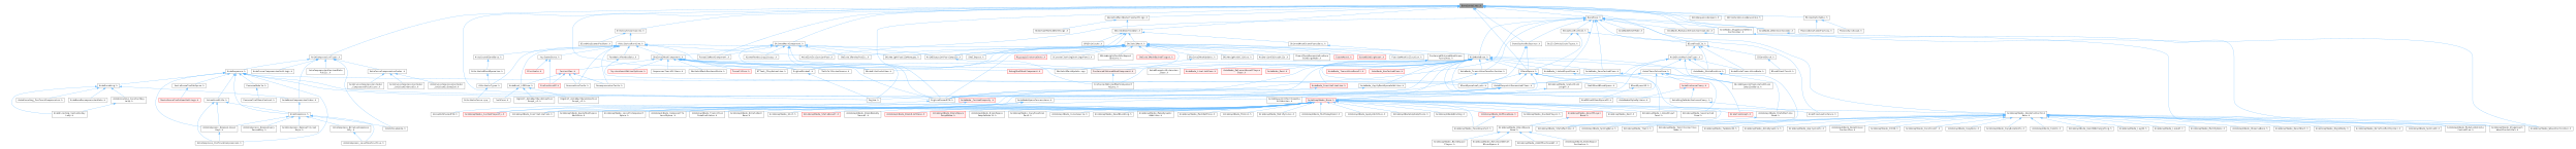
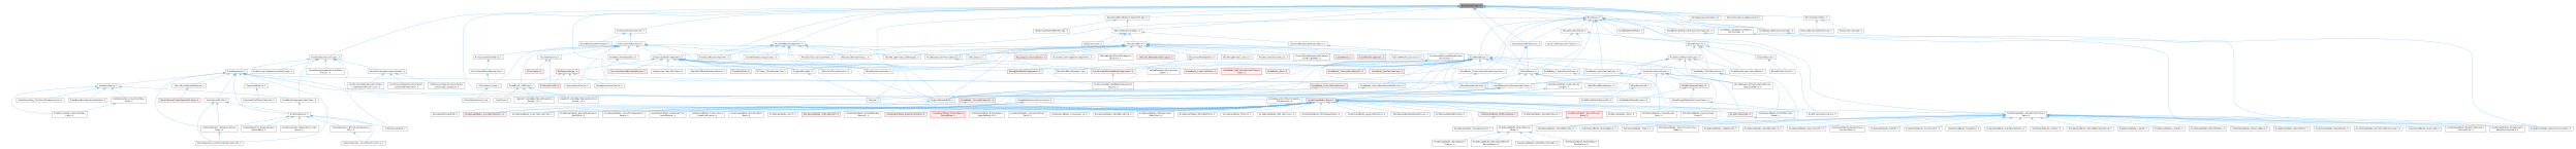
  digraph {
    fontname="IBM Plex Mono"
    node [color=grey40 fillcolor=white fontname="IBM Plex Mono" fontsize=10 shape=box style=filled]
    edge [color=steelblue1 dir=back fontname="IBM Plex Mono" fontsize=10 labelfontname=Helvetica labelfontsize=10 style=solid]
    n1 [color=gray40 fillcolor=grey60 fontcolor=black height=0.2 label="BoneContainer.h" width=0.4]
    n2 [height=0.2 label="AnimCompressionTypes.h" width=0.4]
    n3 [height=0.2 label="EngineSharedPCH.h" width=0.4]
    n4 [height=0.2 label="AnimNode_ModularVehicleController.h" width=0.4]
    n5 [height=0.2 label="AnimNode_StageCoachWheel\lController.h" width=0.4]
    n6 [height=0.2 label="AnimNode_WheelController.h" width=0.4]
    n7 [height=0.2 label="AnimSequenceHelpers.h" width=0.4]
    n8 [height=0.2 label="AttributesContainer.h" width=0.4]
    n9 [height=0.2 label="Engine.h" width=0.4]
    n10 [height=0.2 label="BlendSpace.h" width=0.4]
    n11 [height=0.2 label="EngineMinimal.h" width=0.4]
    n12 [height=0.2 label="BlendProfile.h" width=0.4]
    n13 [height=0.2 label="BonePose.h" width=0.4]
    n14 [height=0.2 label="BoneSocketReference.h" width=0.4]
    n15 [height=0.2 label="EditorAnimCurveBoneLinks.h" width=0.4]
    n16 [height=0.2 label="MirrorDataTable.h" width=0.4]
    n17 [height=0.2 label="PoseableMeshComponent.h" width=0.4]
    n18 [height=0.2 label="SkeletalMeshReductionSettings.h" width=0.4]
    n19 [height=0.2 label="SkinnedAssetCommon.h" width=0.4]
    n20 [height=0.2 label="SkinnedMeshComponent.h" width=0.4]
    n21 [height=0.2 label="AnimBoneCompressionCodec.h" width=0.4]
    n22 [height=0.2 label="AnimStreamable.h" width=0.4]
    n23 [height=0.2 label="AnimCompressionDerivedData\lPublic.h" width=0.4]
    n24 [height=0.2 label="AnimCurveCompressionCodec.h" width=0.4]
    n25 [height=0.2 label="AnimCurveCompressionSettings.h" width=0.4]
    n26 [height=0.2 label="AnimSequence.h" width=0.4]
    n27 [height=0.2 label="UnrealEdSharedPCH.h" width=0.4]
    n28 [height=0.2 label="AnimGraphNode_ModularVehicle\lController.h" width=0.4]
    n29 [height=0.2 label="AnimGraphNode_StageCoach\lWheelController.h" width=0.4]
    n30 [height=0.2 label="AnimGraphNode_WheelController.h" width=0.4]
    n31 [height=0.2 label="AttributesRuntime.h" width=0.4]
    n32 [height=0.2 label="BlendKeyframesPerBone.h" width=0.4]
    n33 [height=0.2 label="AnimBlueprintPostCompile\lValidation.h" width=0.4]
    n34 [height=0.2 label="BlendSpaceAnalysis.h" width=0.4]
    n35 [height=0.2 label="AnimBlueprintGeneratedClass.h" width=0.4]
    n36 [height=0.2 label="AnimGraphNode_BlendSpace\lBase.h" width=0.4]
    n37 [height=0.2 label="AimOffsetBlendSpace.h" width=0.4]
    n38 [height=0.2 label="BlendSpace1D.h" width=0.4]
    n39 [height=0.2 label="AnimNode_StateMachine.h" width=0.4]
    n40 [height=0.2 label="AnimStateMachineTypes.h" width=0.4]
    n41 [height=0.2 label="AnimStateTransitionNode.h" width=0.4]
    n42 [height=0.2 label="IBlendStack.h" width=0.4]
    n43 [height=0.2 label="AnimNodeBase.h" width=0.4]
    n44 [height=0.2 label="AnimSlotEvaluationPose.h" width=0.4]
    n45 [height=0.2 label="AnimNode_LinkedInputPose.h" width=0.4]
    n46 [height=0.2 label="AnimNode_SaveCachedPose.h" width=0.4]
    n47 [height=0.2 label="AnimNode_TransitionPoseEvaluator.h" width=0.4]
    n48 [height=0.2 label="AnimGraphNode_SkeletalControl\lBase.h" width=0.4]
    n49 [height=0.2 label="AnimPreviewInstance.h" width=0.4]
    n50 [height=0.2 label="AnimNodeEditMode.h" width=0.4]
    n51 [height=0.2 label="AnimationRuntime.h" width=0.4]
    n52 [height=0.2 label="MirrorDataTableFactory.h" width=0.4]
    n53 [height=0.2 label="MirrorSyncScope.h" width=0.4]
    n54 [height=0.2 label="SkeletalMeshLODSettings.h" width=0.4]
    n55 [height=0.2 label="GPUSkinCache.h" width=0.4]
    n56 [height=0.2 label="SkelImport.h" width=0.4]
    n57 [height=0.2 label="SkeletalMesh.h" width=0.4]
    n58 [height=0.2 label="AnimBlueprintPostCompile.h" width=0.4]
    n59 [height=0.2 label="SkinnedMeshSceneProxyDesc.h" width=0.4]
    n60 [height=0.2 label="SkeletalMeshComponent.h" width=0.4]
    n61 [height=0.2 label="SkeletalRenderPublic.h" width=0.4]
    n62 [height=0.2 label="SkinWeightProfileManager.h" width=0.4]
    n63 [height=0.2 label="SkeletalMeshUpdate.cpp" width=0.4]
    n64 [height=0.2 label="KismetRenderingLibrary.h" width=0.4]
    n65 [height=0.2 label="AnimCompress.h" width=0.4]
    n66 [height=0.2 label="AnimCurveCompressionCodec\l_CompressedRichCurve.h" width=0.4]
    n67 [height=0.2 label="AnimCurveCompressionCodec\l_UniformIndexable.h" width=0.4]
    n68 [height=0.2 label="AnimCurveCompressionCodec\l_UniformlySampled.h" width=0.4]
    n69 [height=0.2 label="AnimCompress_RemoveLinear\lKeys.h" width=0.4]
    n70 [height=0.2 label="AnimCompress_PerTrackCompression.h" width=0.4]
    n71 [height=0.2 label="AnimEncoding.h" width=0.4]
    n72 [height=0.2 label="AnimationUtils.h" width=0.4]
    n73 [height=0.2 label="MovieSceneToolHelpers.h" width=0.4]
    n74 [height=0.2 label="PersonaModule.h" width=0.4]
    n75 [height=0.2 label="AnimCompress_BitwiseCompress\lOnly.h" width=0.4]
    n76 [height=0.2 label="AnimCompress_LeastDestructive.h" width=0.4]
    n77 [height=0.2 label="AnimCompress_RemoveEvery\lSecondKey.h" width=0.4]
    n78 [height=0.2 label="AnimCompress_RemoveTrivial\lKeys.h" width=0.4]
    n79 [height=0.2 label="AnimBoneDecompressionData.h" width=0.4]
    n80 [height=0.2 label="AnimEncoding_ConstantKey\lLerp.h" width=0.4]
    n81 [height=0.2 label="AnimEncoding_VariableKey\lLerp.h" width=0.4]
    n82 [height=0.2 label="AnimEncoding_PerTrackCompression.h" width=0.4]
    n83 [color=red fillcolor="#FFF0F0" height=0.2 label="MovieSceneToolsUserSettings.h" width=0.4]
    n84 [height=0.2 label="PersonaToolMenuContext.h" width=0.4]
    n85 [height=0.2 label="AnimNext_LODPose.h" width=0.4]
    n86 [height=0.2 label="AttributeBlendData.h" width=0.4]
    n87 [height=0.2 label="AttributeTypes.h" width=0.4]
    n88 [height=0.2 label="DecompressionTools.h" width=0.4]
    n89 [height=0.2 label="GenerationTools.h" width=0.4]
    n90 [height=0.2 label="KeyframeState.h" width=0.4]
    n91 [height=0.2 label="PoseWatchRenderData.h" width=0.4]
    n92 [height=0.2 label="SAnimAttributeView.h" width=0.4]
    n93 [height=0.2 label="PushPose.h" width=0.4]
    n94 [height=0.2 label="RigUnit_AnimNextRunAnimation\lGraph_v1.h" width=0.4]
    n95 [height=0.2 label="RigUnit_AnimNextRunAnimation\lGraph_v2.h" width=0.4]
    n96 [height=0.2 label="AnimBlueprintExtension\l_Base.h" width=0.4]
    n97 [color=red fillcolor="#FFF0F0" height=0.2 label="AnimGraphNode_Base.h" width=0.4]
    n98 [height=0.2 label="AnimNodeAlphaOptions.h" width=0.4]
    n99 [height=0.2 label="AnimNodeSpaceConversions.h" width=0.4]
    n100 [height=0.2 label="AnimNode_ApplyMeshSpaceAdditive.h" width=0.4]
    n101 [color=red fillcolor="#FFF0F0" height=0.2 label="AnimNode_CustomProperty.h" width=0.4]
    n102 [color=red fillcolor="#FFF0F0" height=0.2 label="AnimNode_Inertialization.h" width=0.4]
    n103 [color=red fillcolor="#FFF0F0" height=0.2 label="AnimNode_LiveLinkPose.h" width=0.4]
    n104 [color=red fillcolor="#FFF0F0" height=0.2 label="AnimNode_RelevantAssetPlayer\lBase.h" width=0.4]
    n105 [color=red fillcolor="#FFF0F0" height=0.2 label="AnimNode_Root.h" width=0.4]
    n106 [color=red fillcolor="#FFF0F0" height=0.2 label="AnimNode_TransitionResult.h" width=0.4]
    n107 [color=red fillcolor="#FFF0F0" height=0.2 label="AnimNode_UseCachedPose.h" width=0.4]
    n108 [height=0.2 label="AnimSingleNodeInstanceProxy.h" width=0.4]
    n109 [height=0.2 label="IAnimBlueprintGeneratedClass\lCompiledData.h" width=0.4]
    n110 [height=0.2 label="AttributeBlendOperator.h" width=0.4]
    n111 [height=0.2 label="AttributeCurve.cpp" width=0.4]
    n112 [color=red fillcolor="#FFF0F0" height=0.2 label="EvaluationVM.h" width=0.4]
    n113 [color=red fillcolor="#FFF0F0" height=0.2 label="IEvaluate.h" width=0.4]
    n114 [height=0.2 label="BTTask_PlayAnimation.h" width=0.4]
    n115 [height=0.2 label="ClothCollisionSource.h" width=0.4]
    n116 [color=red fillcolor="#FFF0F0" height=0.2 label="DebugSkelMeshComponent.h" width=0.4]
    n117 [fillcolor="#FFF0F0" height=0.2 label="InstancedSkinnedMeshComponent.h" width=0.4]
    n118 [color=red fillcolor="#FFF0F0" height=0.2 label="PhysicsAssetEditorOptions.h" width=0.4]
-   n119 [color=red fillcolor="#FFF0F0" height=0.2 label="Controller.h" width=0.4]
+   n119 [color=red fillcolor="#FFF0F0" height=0.2 label="ReferencePose.h" width=0.4]
    n120 [height=0.2 label="SequencerTrackFilters.h" width=0.4]
    n121 [height=0.2 label="SkeletalMeshRestoreState.h" width=0.4]
    n122 [color=red fillcolor="#FFF0F0" height=0.2 label="TraceFilter.h" width=0.4]
    n123 [height=0.2 label="AnimGraphNodeAlphaOptions.h" width=0.4]
    n124 [height=0.2 label="AnimGraphNodeBinding.h" width=0.4]
    n125 [height=0.2 label="AnimGraphNode_ApplyAdditive.h" width=0.4]
    n126 [height=0.2 label="AnimGraphNode_ApplyMeshSpace\lAdditive.h" width=0.4]
    n127 [color=red fillcolor="#FFF0F0" height=0.2 label="AnimGraphNode_AssetPlayer\lBase.h" width=0.4]
    n128 [height=0.2 label="AnimGraphNode_BlendBoneBy\lChannel.h" width=0.4]
    n129 [color=red fillcolor="#FFF0F0" height=0.2 label="AnimGraphNode_BlendListBase.h" width=0.4]
    n130 [color=red fillcolor="#FFF0F0" height=0.2 label="AnimGraphNode_BlendSpace\lGraphBase.h" width=0.4]
    n131 [height=0.2 label="AnimGraphNode_BlendSpace\lSampleResult.h" width=0.4]
    n132 [height=0.2 label="AnimGraphNode_ComponentTo\lLocalSpace.h" width=0.4]
    n133 [height=0.2 label="AnimGraphNode_CopyPoseFrom\lMesh.h" width=0.4]
    n134 [height=0.2 label="AnimGraphNode_CurveSource.h" width=0.4]
    n135 [color=red fillcolor="#FFF0F0" height=0.2 label="AnimGraphNode_CustomProperty.h" width=0.4]
    n136 [height=0.2 label="AnimGraphNode_DeadBlending.h" width=0.4]
    n137 [height=0.2 label="AnimGraphNode_Inertialization.h" width=0.4]
    n138 [height=0.2 label="AnimGraphNode_LinkedInput\lPose.h" width=0.4]
    n139 [height=0.2 label="AnimGraphNode_LocalToComponent\lSpace.h" width=0.4]
    n140 [height=0.2 label="AnimGraphNode_MakeDynamic\lAdditive.h" width=0.4]
    n141 [height=0.2 label="AnimGraphNode_MeshRefPose.h" width=0.4]
    n142 [height=0.2 label="AnimGraphNode_Mirror.h" width=0.4]
    n143 [height=0.2 label="AnimGraphNode_ModifyCurve.h" width=0.4]
    n144 [height=0.2 label="AnimGraphNode_MultiWayBlend.h" width=0.4]
    n145 [height=0.2 label="AnimGraphNode_PoseSnapshot.h" width=0.4]
    n146 [height=0.2 label="AnimGraphNode_RandomPlayer.h" width=0.4]
    n147 [color=red fillcolor="#FFF0F0" height=0.2 label="AnimGraphNode_RefPoseBase.h" width=0.4]
    n148 [height=0.2 label="AnimGraphNode_Root.h" width=0.4]
    n149 [height=0.2 label="AnimGraphNode_RotateRoot\lBone.h" width=0.4]
    n150 [height=0.2 label="AnimGraphNode_SaveCached\lPose.h" width=0.4]
    n151 [height=0.2 label="AnimGraphNode_Slot.h" width=0.4]
    n152 [height=0.2 label="AnimGraphNode_StateMachine\lBase.h" width=0.4]
    n153 [color=red fillcolor="#FFF0F0" height=0.2 label="AnimGraphNode_StateResult.h" width=0.4]
    n154 [height=0.2 label="AnimGraphNode_Transition\lPoseEvaluator.h" width=0.4]
    n155 [color=red fillcolor="#FFF0F0" height=0.2 label="AnimationGraph.h" width=0.4]
    n156 [height=0.2 label="AnimGraphNode_StateMachine.h" width=0.4]
    n157 [height=0.2 label="AnimGraphNode_ScaleChain\lLength.h" width=0.4]
    n158 [height=0.2 label="AnimGraphNode_AnimDynamics.h" width=0.4]
    n159 [height=0.2 label="AnimGraphNode_ApplyLimits.h" width=0.4]
    n160 [height=0.2 label="AnimGraphNode_BoneDriven\lController.h" width=0.4]
    n161 [height=0.2 label="AnimGraphNode_CCDIK.h" width=0.4]
    n162 [height=0.2 label="AnimGraphNode_Constraint.h" width=0.4]
    n163 [height=0.2 label="AnimGraphNode_CopyBone.h" width=0.4]
    n164 [height=0.2 label="AnimGraphNode_CopyBoneDelta.h" width=0.4]
    n165 [height=0.2 label="AnimGraphNode_Fabrik.h" width=0.4]
    n166 [height=0.2 label="AnimGraphNode_HandIKRetargeting.h" width=0.4]
    n167 [height=0.2 label="AnimGraphNode_LegIK.h" width=0.4]
    n168 [height=0.2 label="AnimGraphNode_LookAt.h" width=0.4]
    n169 [height=0.2 label="AnimGraphNode_ModifyBone.h" width=0.4]
    n170 [height=0.2 label="AnimGraphNode_ObserveBone.h" width=0.4]
    n171 [height=0.2 label="AnimGraphNode_ResetRoot.h" width=0.4]
    n172 [height=0.2 label="AnimGraphNode_RigidBody.h" width=0.4]
    n173 [height=0.2 label="AnimGraphNode_RotationMultiplier.h" width=0.4]
    n174 [height=0.2 label="AnimGraphNode_SplineIK.h" width=0.4]
    n175 [height=0.2 label="AnimGraphNode_SpringBone.h" width=0.4]
    n176 [height=0.2 label="AnimGraphNode_Trail.h" width=0.4]
    n177 [height=0.2 label="AnimGraphNode_TwistCorrective\lNode.h" width=0.4]
    n178 [height=0.2 label="AnimGraphNode_TwoBoneIK.h" width=0.4]
    n179 [height=0.2 label="AnimGraphNode_AimOffsetLookAt.h" width=0.4]
    n180 [height=0.2 label="AnimGraphNode_BlendSpace\lEvaluator.h" width=0.4]
    n181 [height=0.2 label="AnimGraphNode_BlendSpace\lPlayer.h" width=0.4]
    n182 [height=0.2 label="AnimGraphNode_RotationOffset\lBlendSpace.h" width=0.4]
    n183 [height=0.2 label="AimOffsetBlendSpace1D.h" width=0.4]
    n184 [height=0.2 label="InstancedSkinnedMeshComponent\lHelper.h" width=0.4]
    n185 [height=0.2 label="AnimClassInterface.h" width=0.4]
    n186 [height=0.2 label="BlendStackTrait.h" width=0.4]
    n187 [color=red fillcolor="#FFF0F0" height=0.2 label="AnimInstanceProxy.h" width=0.4]
    n188 [height=0.2 label="BuiltInAttributeTypes.h" width=0.4]
    n189 [height=0.2 label="AnimationEditorUtils.h" width=0.4]
    n190 [height=0.2 label="ChaosFleshGenerateSurface\lBindingsNode.h" width=0.4]
    n191 [color=red fillcolor="#FFF0F0" height=0.2 label="GroomAsset.h" width=0.4]
    n192 [color=red fillcolor="#FFF0F0" height=0.2 label="GroomBindingAsset.h" width=0.4]
    n193 [height=0.2 label="PreviewMeshCollection.h" width=0.4]
    n194 [color=red fillcolor="#FFF0F0" height=0.2 label="RigLogicInstanceData.h" width=0.4]
    n195 [height=0.2 label="SCreateClothingSettingsPanel.h" width=0.4]
    n196 [height=0.2 label="SSkinWeightProfileImport\lOptions.h" width=0.4]
    n197 [color=red fillcolor="#FFF0F0" height=0.2 label="SkeletalMeshBackedTarget.h" width=0.4]
    n198 [height=0.2 label="SkeletalMeshUpdate.h" width=0.4]
    n199 [height=0.2 label="SkinWeightsUtilities.h" width=0.4]
    n200 [height=0.2 label="InstancedSkinnedMeshScene\lProxyDesc.h" width=0.4]
    n1 -> n2
    n1 -> n3
    n1 -> n4
    n1 -> n5
    n1 -> n6
    n1 -> n7
    n1 -> n8
    n1 -> n9
    n1 -> n10
    n1 -> n11
    n1 -> n12
    n1 -> n13
    n1 -> n14
    n1 -> n15
    n1 -> n16
    n1 -> n17
    n1 -> n18
    n1 -> n19
    n1 -> n20
    n2 -> n21
    n2 -> n22
    n2 -> n23
    n2 -> n24
    n2 -> n25
    n2 -> n26
    n3 -> n27
    n4 -> n28
    n5 -> n29
    n6 -> n30
    n8 -> n31
    n8 -> n32
    n10 -> n33
    n10 -> n34
    n10 -> n35
    n10 -> n36
    n10 -> n37
    n10 -> n38
    n11 -> n9
    n12 -> n39
    n12 -> n40
    n12 -> n41
    n12 -> n42
    n13 -> n3
    n13 -> n4
    n13 -> n5
    n13 -> n6
    n13 -> n14
    n13 -> n43
    n13 -> n44
    n13 -> n45
    n13 -> n46
    n13 -> n47
    n13 -> n48
    n13 -> n49
    n13 -> n50
    n13 -> n51
    n14 -> n10
    n14 -> n34
    n16 -> n52
    n16 -> n53
    n18 -> n19
    n18 -> n54
    n19 -> n55
    n19 -> n56
    n19 -> n57
    n19 -> n58
    n19 -> n59
    n20 -> n3
    n20 -> n9
    n20 -> n17
    n20 -> n58
    n20 -> n60
    n20 -> n61
    n20 -> n62
    n20 -> n63
    n20 -> n64
    n21 -> n65
    n24 -> n66
    n24 -> n67
    n24 -> n68
    n26 -> n3
    n26 -> n33
    n26 -> n34
    n26 -> n65
    n26 -> n69
    n26 -> n70
    n26 -> n71
    n26 -> n72
    n26 -> n73
    n26 -> n74
    n31 -> n43
    n31 -> n44
    n31 -> n60
    n31 -> n85
    n31 -> n86
    n31 -> n87
    n31 -> n88
    n31 -> n89
    n31 -> n90
    n31 -> n91
    n31 -> n92
    n35 -> n3
    n35 -> n9
    n35 -> n33
    n35 -> n97
    n36 -> n179
    n36 -> n180
    n36 -> n181
    n36 -> n182
    n38 -> n183
    n39 -> n152
    n39 -> n156
    n40 -> n3
    n40 -> n35
    n40 -> n39
    n40 -> n41
    n40 -> n109
    n40 -> n185
    n42 -> n186
    n43 -> n3
    n43 -> n10
    n43 -> n35
    n43 -> n39
    n43 -> n45
    n43 -> n46
    n43 -> n47
    n43 -> n96
    n43 -> n97
    n43 -> n98
    n43 -> n99
    n43 -> n100
    n43 -> n101
    n43 -> n102
    n43 -> n103
    n43 -> n104
    n43 -> n105
    n43 -> n106
    n43 -> n107
    n43 -> n108
    n43 -> n109
    n45 -> n138
    n46 -> n150
    n47 -> n154
    n48 -> n28
    n48 -> n29
    n48 -> n30
    n48 -> n158
    n48 -> n159
    n48 -> n160
    n48 -> n161
    n48 -> n162
    n48 -> n163
    n48 -> n164
    n48 -> n165
    n48 -> n166
    n48 -> n167
    n48 -> n168
    n48 -> n169
    n48 -> n170
    n48 -> n171
    n48 -> n172
    n48 -> n173
    n48 -> n174
    n48 -> n175
    n48 -> n176
    n48 -> n177
    n48 -> n178
    n51 -> n10
    n51 -> n12
    n51 -> n188
    n57 -> n3
    n57 -> n11
    n57 -> n56
    n57 -> n58
    n57 -> n61
    n57 -> n62
    n57 -> n92
    n57 -> n116
    n57 -> n189
    n57 -> n190
    n57 -> n191
    n57 -> n192
    n57 -> n193
    n57 -> n194
    n57 -> n195
    n57 -> n196
    n57 -> n197
    n57 -> n198
    n57 -> n199
    n58 -> n184
    n59 -> n200
    n60 -> n3
    n60 -> n11
    n60 -> n92
    n60 -> n114
    n60 -> n115
    n60 -> n116
    n60 -> n117
    n60 -> n118
    n60 -> n119
    n60 -> n120
    n60 -> n121
    n60 -> n122
    n65 -> n22
    n65 -> n69
    n65 -> n75
    n65 -> n76
    n65 -> n77
    n65 -> n78
    n69 -> n70
    n71 -> n21
    n71 -> n79
    n71 -> n80
    n71 -> n81
    n71 -> n82
    n72 -> n65
    n72 -> n69
    n72 -> n70
    n73 -> n83
    n74 -> n84
    n75 -> n76
    n80 -> n81
    n85 -> n93
    n85 -> n94
    n85 -> n95
    n86 -> n110
    n87 -> n111
    n90 -> n112
    n90 -> n113
    n91 -> n35
    n97 -> n48
    n97 -> n123
    n97 -> n124
    n97 -> n125
    n97 -> n126
    n97 -> n127
    n97 -> n128
    n97 -> n129
    n97 -> n130
    n97 -> n131
    n97 -> n132
    n97 -> n133
    n97 -> n134
    n97 -> n135
    n97 -> n136
    n97 -> n137
    n97 -> n138
    n97 -> n139
    n97 -> n140
    n97 -> n141
    n97 -> n142
    n97 -> n143
    n97 -> n144
    n97 -> n145
    n97 -> n146
    n97 -> n147
    n97 -> n148
    n97 -> n149
    n97 -> n150
    n97 -> n151
    n97 -> n152
    n97 -> n153
    n97 -> n154
    n97 -> n155
    n99 -> n132
    n99 -> n139
    n100 -> n126
    n101 -> n135
    n102 -> n137
    n108 -> n49
    n110 -> n87
    n117 -> n184
    n119 -> n85
    n119 -> n88
    n119 -> n89
    n119 -> n112
    n127 -> n36
    n147 -> n145
    n152 -> n156
    n157 -> n97
    n185 -> n3
    n185 -> n35
    n185 -> n109
    n185 -> n155
    n185 -> n187
    n187 -> n98
    n187 -> n108
    n198 -> n63
    n200 -> n117
    n200 -> n184
  }
